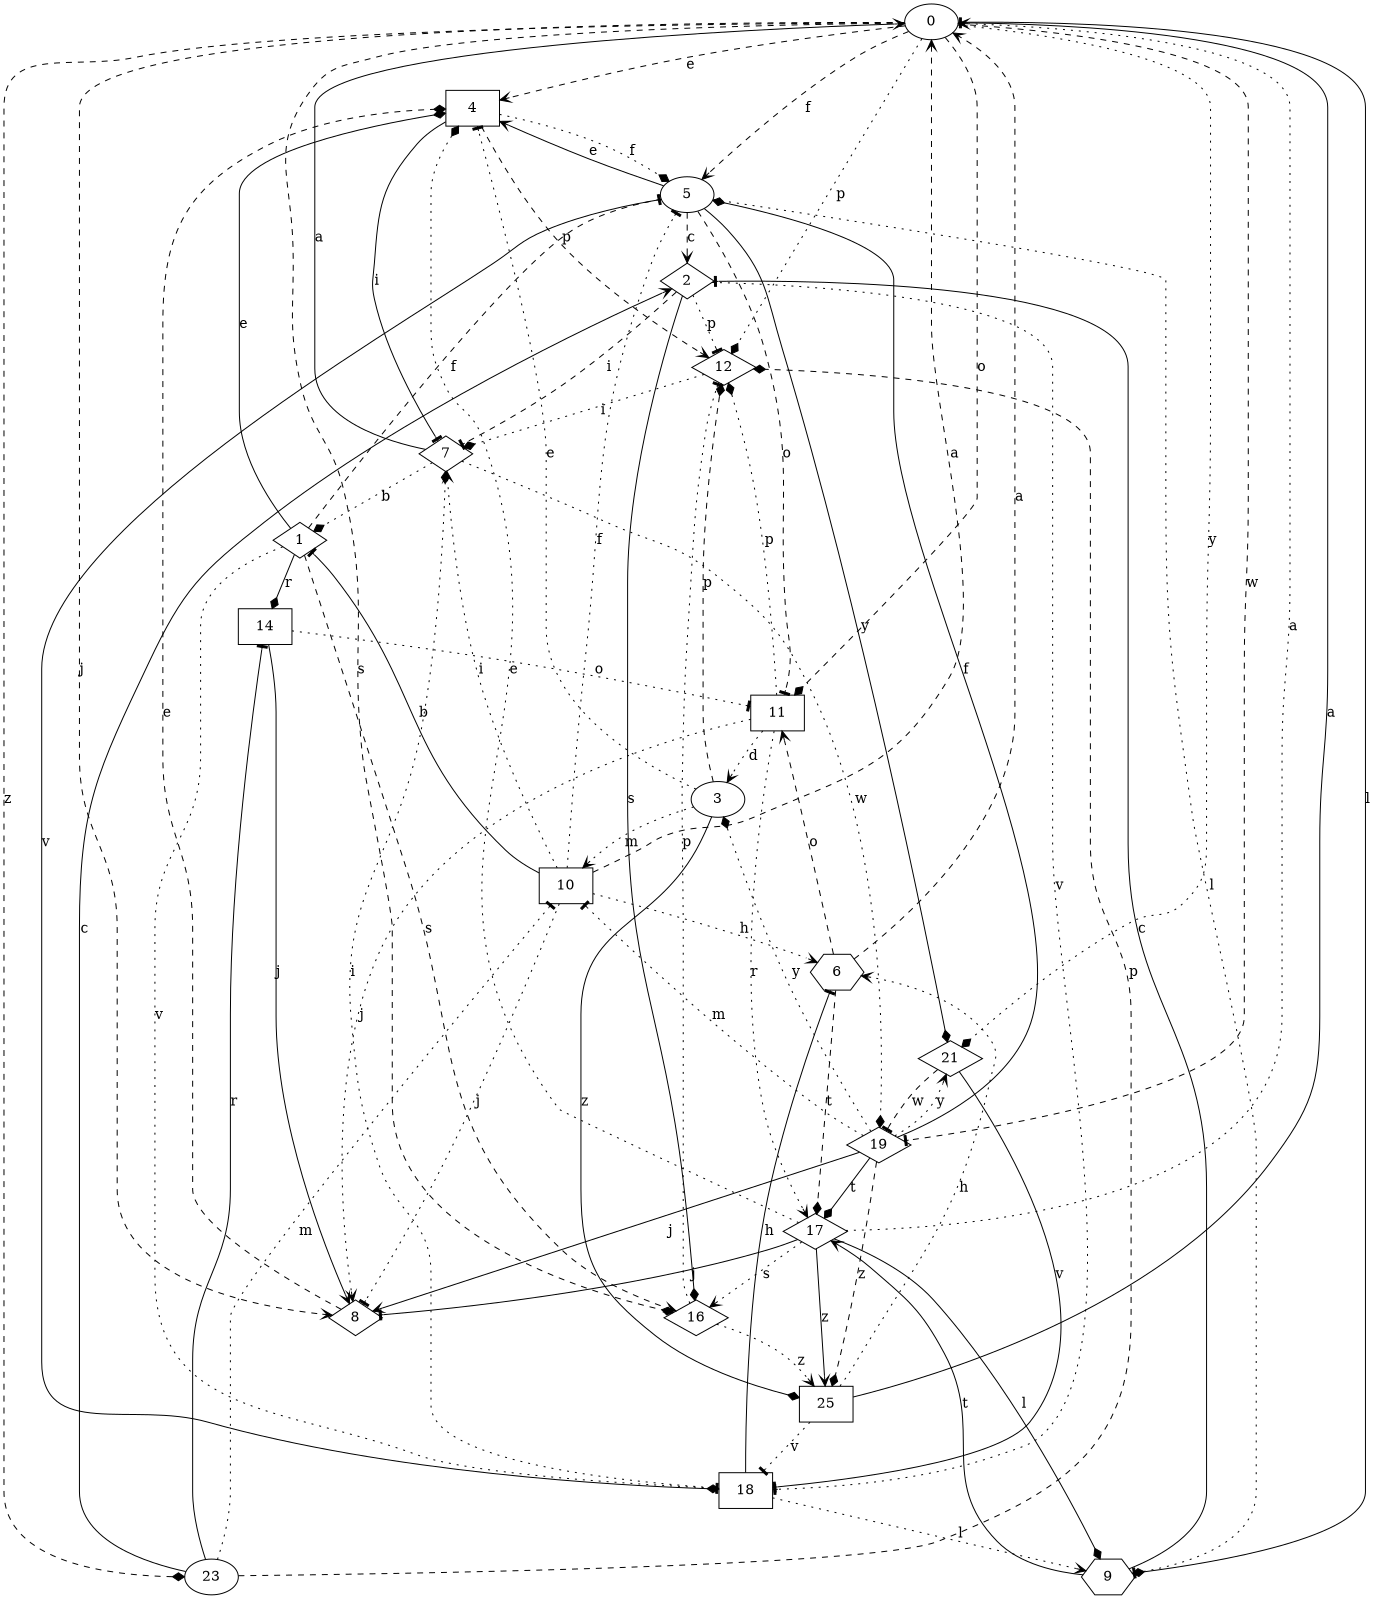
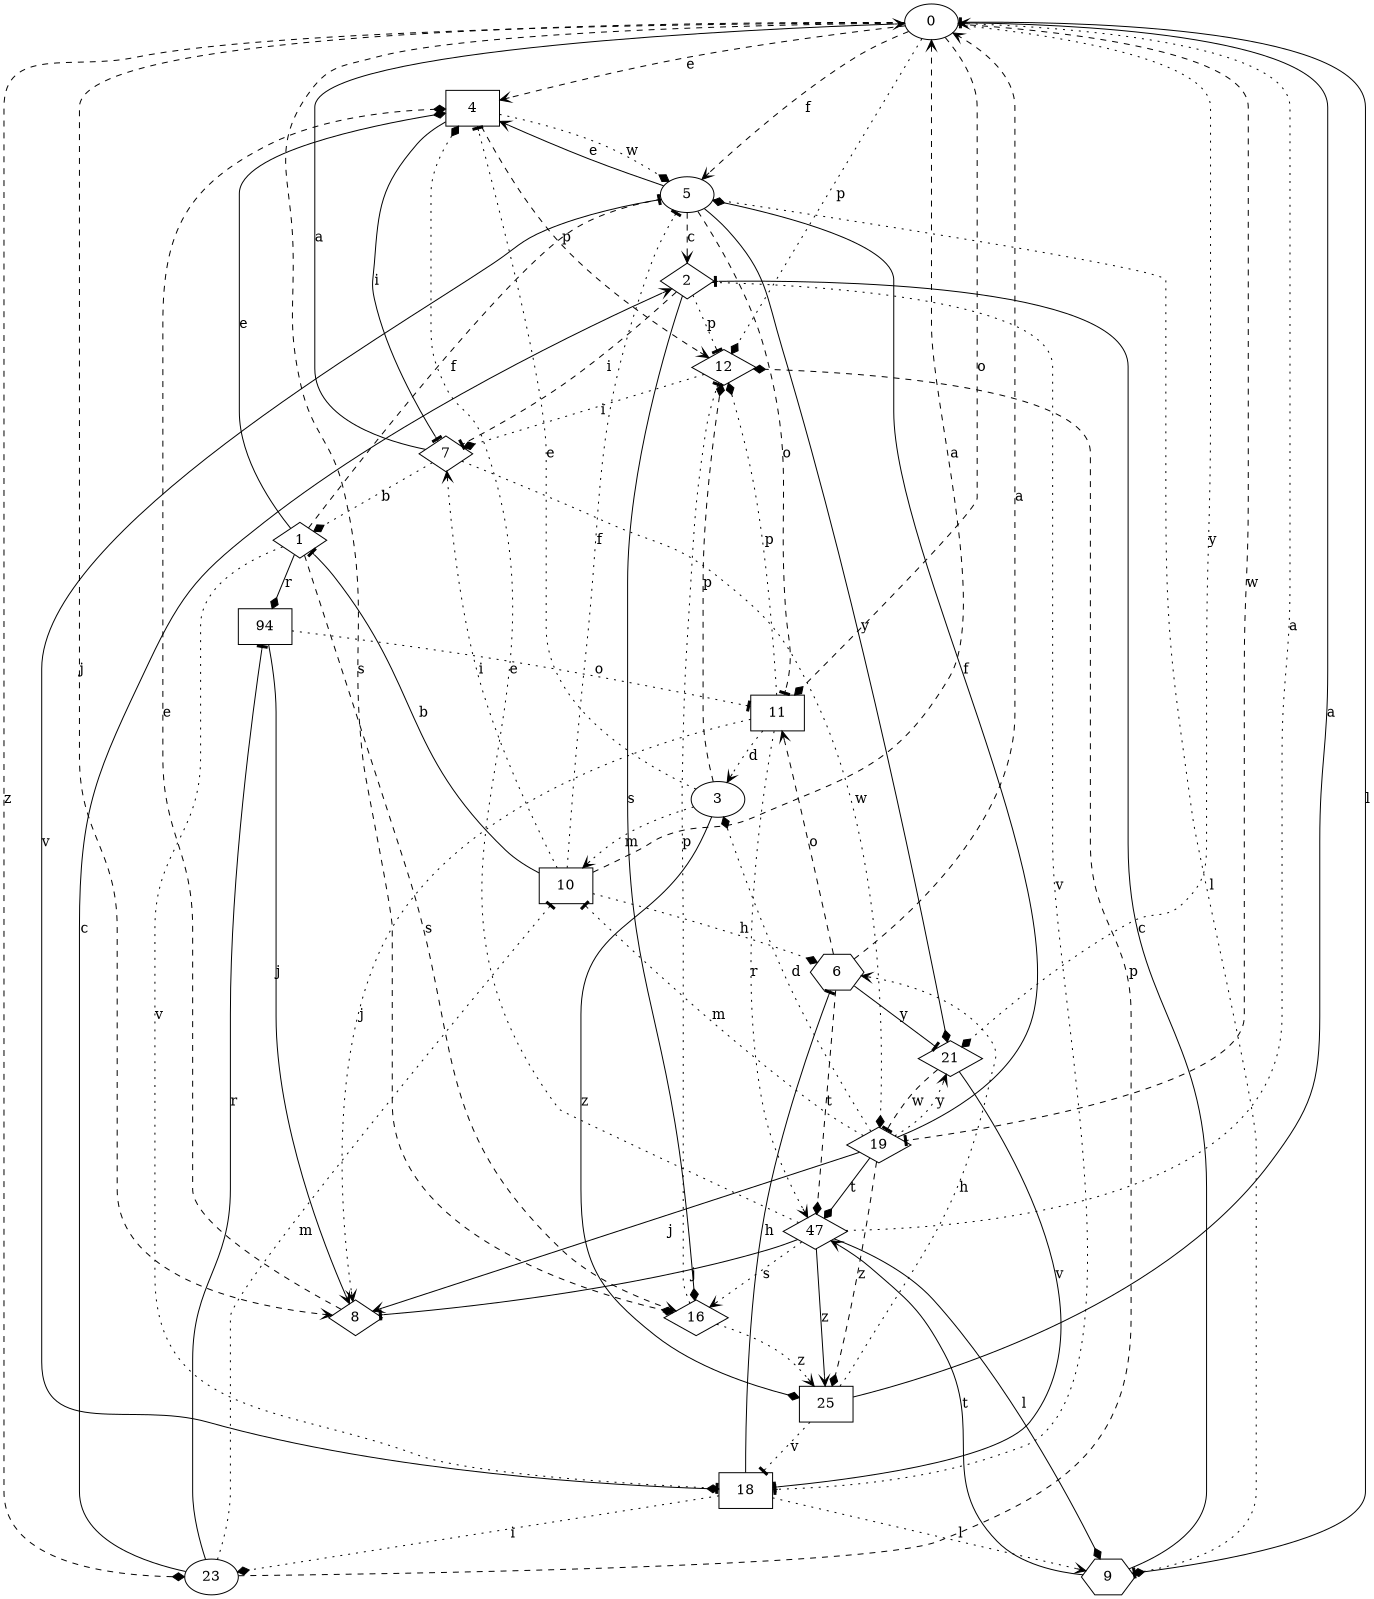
  strict digraph {
    fontname="DejaVu Serif"
    node [fontname="DejaVu Serif" shape=diamond]
    edge [arrowhead=diamond fontname="DejaVu Serif" style=dotted]
    0 [shape=ellipse]
    4 [shape=box]
    5 [shape=ellipse]
    8
    9 [shape=hexagon]
    11 [shape=box]
    12
    16
    19
    21
    23 [shape=ellipse]
    7
    18 [shape=box]
    2
-   17
+   17 [label=47]
    3 [shape=ellipse]
    25 [shape=box]
    10 [shape=box]
-   14 [shape=box]
+   14 [shape=box label=94]
    1
    6 [shape=hexagon]
    0 -> 4 [arrowhead=vee label=e style=dashed]
    0 -> 5 [arrowhead=vee label=f style=dashed]
    0 -> 8 [arrowhead=vee label=j style=dashed]
    0 -> 9 [label=l style=solid]
    0 -> 11 [label=o style=dashed]
    0 -> 12 [label=p]
    0 -> 16 [label=s style=dashed]
    0 -> 19 [arrowhead=tee label=w style=dashed]
    0 -> 21 [label=y]
    0 -> 23 [label=z style=dashed]
-   4 -> 5 [label=f]
+   4 -> 5 [label=w]
    4 -> 12 [arrowhead=vee label=p style=dashed]
    4 -> 7 [arrowhead=tee label=i style=solid]
    5 -> 4 [arrowhead=vee label=e style=solid]
    5 -> 9 [arrowhead=tee label=l]
    5 -> 11 [arrowhead=tee label=o style=dashed]
    5 -> 21 [label=y style=solid]
    5 -> 18 [label=v style=solid]
    5 -> 2 [arrowhead=vee label=c style=dashed]
    8 -> 4 [label=e style=dashed]
    9 -> 2 [arrowhead=tee label=c style=solid]
    9 -> 17 [arrowhead=vee label=t style=solid]
    11 -> 8 [arrowhead=vee label=j]
    11 -> 12 [label=p]
    11 -> 17 [arrowhead=vee label=r]
    11 -> 3 [arrowhead=vee label=d]
    12 -> 7 [label=i]
    16 -> 12 [arrowhead=tee label=p]
    16 -> 25 [arrowhead=vee label=z]
    19 -> 5 [label=f style=solid]
    19 -> 8 [arrowhead=vee label=j style=solid]
    19 -> 21 [arrowhead=vee label=y]
    19 -> 17 [label=t style=solid]
-   19 -> 3 [label=y]
+   19 -> 3 [label=d]
    19 -> 25 [label=z style=dashed]
    19 -> 10 [arrowhead=tee label=m]
    21 -> 19 [arrowhead=tee label=w style=dashed]
    21 -> 18 [arrowhead=tee label=v style=solid]
    23 -> 12 [label=p style=dashed]
    23 -> 2 [arrowhead=vee label=c style=solid]
    23 -> 10 [arrowhead=tee label=m]
    23 -> 14 [arrowhead=tee label=r style=solid]
    7 -> 0 [arrowhead=vee label=a style=solid]
    7 -> 19 [label=w]
    7 -> 1 [label=b]
    18 -> 9 [arrowhead=vee label=l]
-   18 -> 7 [label=i]
+   18 -> 23 [label=i]
    18 -> 6 [arrowhead=tee label=h style=solid]
    2 -> 12 [arrowhead=tee label=p]
    2 -> 16 [label=s style=solid]
    2 -> 7 [arrowhead=tee label=i style=dashed]
    2 -> 18 [arrowhead=tee label=v]
    17 -> 0 [arrowhead=vee label=a]
    17 -> 4 [label=e]
    17 -> 8 [arrowhead=tee label=j style=solid]
    17 -> 9 [label=l style=solid]
    17 -> 16 [arrowhead=vee label=s]
    17 -> 25 [arrowhead=vee label=z style=solid]
    3 -> 4 [arrowhead=tee label=e]
    3 -> 12 [label=p style=dashed]
    3 -> 25 [label=z style=solid]
    3 -> 10 [arrowhead=vee label=m]
    25 -> 0 [arrowhead=tee label=a style=solid]
    25 -> 18 [arrowhead=tee label=v]
    25 -> 6 [arrowhead=vee label=h]
    10 -> 0 [arrowhead=vee label=a style=dashed]
    10 -> 5 [arrowhead=tee label=f]
-   10 -> 8 [arrowhead=tee label=j]
    10 -> 7 [arrowhead=vee label=i]
    10 -> 1 [arrowhead=tee label=b style=solid]
-   10 -> 6 [arrowhead=vee label=h]
+   10 -> 6 [label=h]
    14 -> 8 [arrowhead=vee label=j style=solid]
    14 -> 11 [arrowhead=tee label=o]
    1 -> 4 [label=e style=solid]
    1 -> 5 [arrowhead=tee label=f style=dashed]
    1 -> 16 [arrowhead=vee label=s style=dashed]
    1 -> 18 [arrowhead=tee label=v]
    1 -> 14 [label=r style=solid]
    6 -> 0 [arrowhead=vee label=a style=dashed]
    6 -> 11 [arrowhead=vee label=o style=dashed]
+   6 -> 21 [arrowhead=tee label=y style=solid]
    6 -> 17 [label=t style=dashed]
  }
